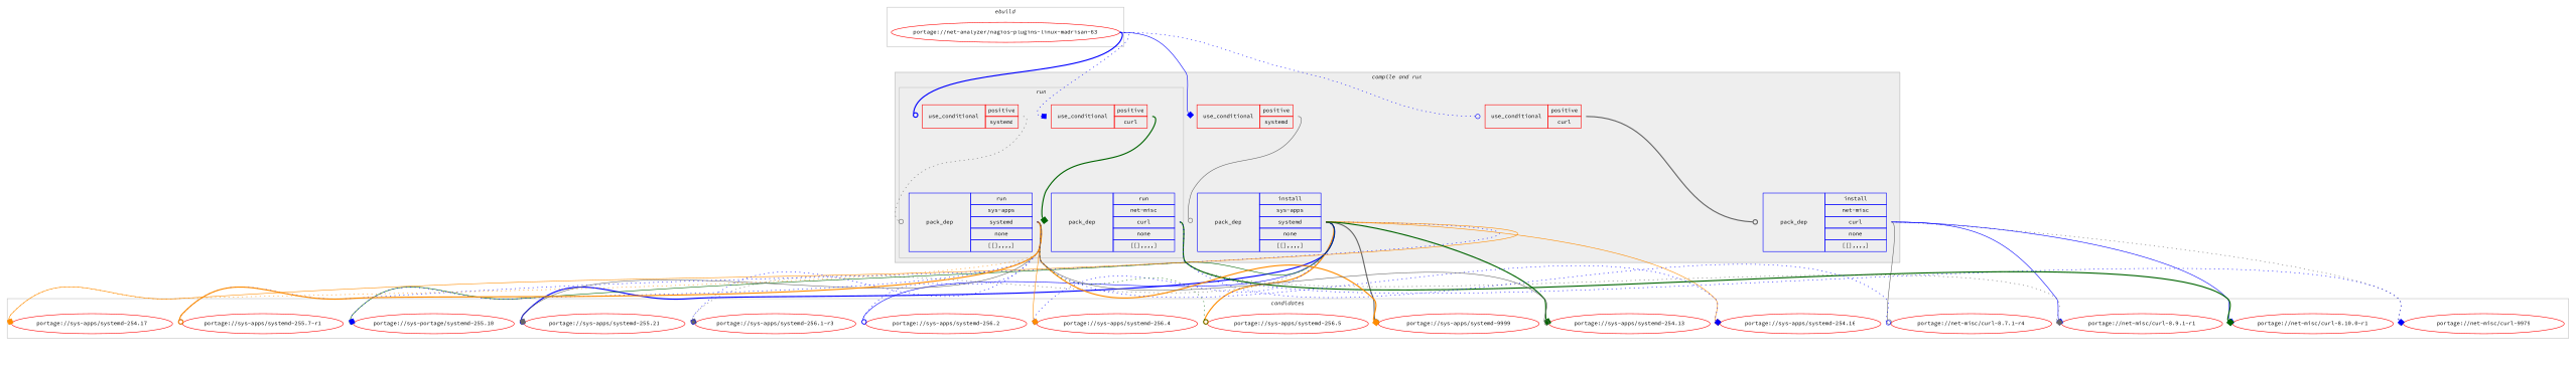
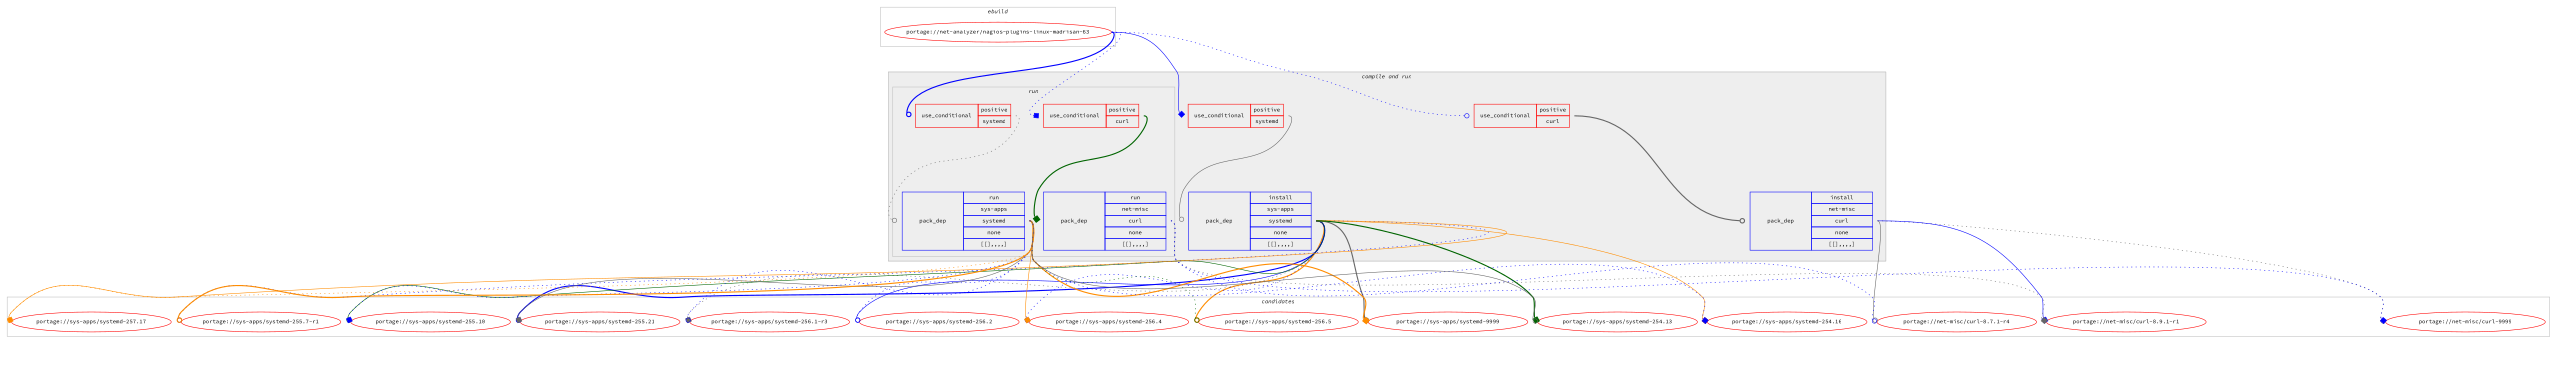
  digraph {
    compound=true
    concentrate=true
    fontname="Source Code Pro"
    fontsize=10
    newrank=true
    rankdir=TB
    ranksep=1.5
    node [color=red fontname="Source Code Pro" fontsize=10]
    edge [arrowhead=odot color=blue fontname="Source Code Pro" headport=w style=dotted tailport=e weight=100]
    n1 [label="portage://net-analyzer/nagios-plugins-linux-madrisan-63" width=4]
    n2 [color=blue label=<<TABLE BORDER="0" CELLBORDER="1" CELLSPACING="0" CELLPADDING="4" WIDTH="220"><TR><TD ROWSPAN="6" CELLPADDING="30">pack_dep</TD></TR><TR><TD WIDTH="110">install</TD></TR><TR><TD>net-misc</TD></TR><TR><TD>curl</TD></TR><TR><TD>none</TD></TR><TR><TD>[[],,,,]</TD></TR></TABLE>> shape=none]
    n3 [label=<<TABLE BORDER="0" CELLBORDER="1" CELLSPACING="0" CELLPADDING="4"><TR><TD ROWSPAN="3" CELLPADDING="10">use_conditional</TD></TR><TR><TD>positive</TD></TR><TR><TD>curl</TD></TR></TABLE>> shape=none]
    n4 [color=blue label=<<TABLE BORDER="0" CELLBORDER="1" CELLSPACING="0" CELLPADDING="4" WIDTH="220"><TR><TD ROWSPAN="6" CELLPADDING="30">pack_dep</TD></TR><TR><TD WIDTH="110">install</TD></TR><TR><TD>sys-apps</TD></TR><TR><TD>systemd</TD></TR><TR><TD>none</TD></TR><TR><TD>[[],,,,]</TD></TR></TABLE>> shape=none]
    n5 [label=<<TABLE BORDER="0" CELLBORDER="1" CELLSPACING="0" CELLPADDING="4"><TR><TD ROWSPAN="3" CELLPADDING="10">use_conditional</TD></TR><TR><TD>positive</TD></TR><TR><TD>systemd</TD></TR></TABLE>> shape=none]
    n6 [color=blue label=<<TABLE BORDER="0" CELLBORDER="1" CELLSPACING="0" CELLPADDING="4" WIDTH="220"><TR><TD ROWSPAN="6" CELLPADDING="30">pack_dep</TD></TR><TR><TD WIDTH="110">run</TD></TR><TR><TD>net-misc</TD></TR><TR><TD>curl</TD></TR><TR><TD>none</TD></TR><TR><TD>[[],,,,]</TD></TR></TABLE>> shape=none]
    n7 [label=<<TABLE BORDER="0" CELLBORDER="1" CELLSPACING="0" CELLPADDING="4"><TR><TD ROWSPAN="3" CELLPADDING="10">use_conditional</TD></TR><TR><TD>positive</TD></TR><TR><TD>curl</TD></TR></TABLE>> shape=none]
    n8 [color=blue label=<<TABLE BORDER="0" CELLBORDER="1" CELLSPACING="0" CELLPADDING="4" WIDTH="220"><TR><TD ROWSPAN="6" CELLPADDING="30">pack_dep</TD></TR><TR><TD WIDTH="110">run</TD></TR><TR><TD>sys-apps</TD></TR><TR><TD>systemd</TD></TR><TR><TD>none</TD></TR><TR><TD>[[],,,,]</TD></TR></TABLE>> shape=none]
    n9 [label=<<TABLE BORDER="0" CELLBORDER="1" CELLSPACING="0" CELLPADDING="4"><TR><TD ROWSPAN="3" CELLPADDING="10">use_conditional</TD></TR><TR><TD>positive</TD></TR><TR><TD>systemd</TD></TR></TABLE>> shape=none]
-   n10 [label="portage://net-misc/curl-9979" width=4]
-   n11 [label="portage://net-misc/curl-8.10.0-r1" width=4]
+   n10 [label="portage://net-misc/curl-9999" width=4]
    n12 [label="portage://net-misc/curl-8.9.1-r1" width=4]
    n13 [label="portage://net-misc/curl-8.7.1-r4" width=4]
    n14 [label="portage://sys-apps/systemd-9999" width=4]
    n15 [label="portage://sys-apps/systemd-256.5" width=4]
    n16 [label="portage://sys-apps/systemd-256.4" width=4]
    n17 [label="portage://sys-apps/systemd-256.2" width=4]
    n18 [label="portage://sys-apps/systemd-256.1-r3" width=4]
    n19 [label="portage://sys-apps/systemd-255.21" width=4]
-   n20 [label="portage://sys-portage/systemd-255.10" width=4]
+   n20 [label="portage://sys-apps/systemd-255.10" width=4]
    n21 [label="portage://sys-apps/systemd-255.7-r1" width=4]
-   n22 [label="portage://sys-apps/systemd-254.17" width=4]
+   n22 [label="portage://sys-apps/systemd-257.17" width=4]
    n23 [label="portage://sys-apps/systemd-254.16" width=4]
    n24 [label="portage://sys-apps/systemd-254.13" width=4]
    subgraph cluster_1 {
      color=gray
      label=<<i>ebuild</i>>
      n1
    }
    subgraph cluster_2 {
      color=gray
      label=<<i>dependencies</i>>
      subgraph cluster_3 {
        color=gray
        fillcolor="#eeeeee"
        label=<<i>compile</i>>
        style=filled
        subgraph sub_4 {
          color=gray
          fillcolor="#eeeeee"
          label=<<i>compile</i>>
          style=filled
          n3
          subgraph sub_5 {
            color=gray
            fillcolor="#eeeeee"
            label=<<i>compile</i>>
            style=filled
            n2
          }
        }
        subgraph sub_6 {
          color=gray
          fillcolor="#eeeeee"
          label=<<i>compile</i>>
          style=filled
          n5
          subgraph sub_7 {
            color=gray
            fillcolor="#eeeeee"
            label=<<i>compile</i>>
            style=filled
            n4
          }
        }
      }
      subgraph cluster_8 {
        color=gray
        fillcolor="#eeeeee"
        label=<<i>compile and run</i>>
        style=filled
      }
      subgraph cluster_9 {
        color=gray
        fillcolor="#eeeeee"
        label=<<i>run</i>>
        style=filled
        subgraph sub_10 {
          color=gray
          fillcolor="#eeeeee"
          label=<<i>run</i>>
          style=filled
          n7
          subgraph sub_11 {
            color=gray
            fillcolor="#eeeeee"
            label=<<i>run</i>>
            style=filled
            n6
          }
        }
        subgraph sub_12 {
          color=gray
          fillcolor="#eeeeee"
          label=<<i>run</i>>
          style=filled
          n9
          subgraph sub_13 {
            color=gray
            fillcolor="#eeeeee"
            label=<<i>run</i>>
            style=filled
            n8
          }
        }
      }
    }
    subgraph cluster_14 {
      color=gray
      label=<<i>candidates</i>>
      rank=same
      subgraph sub_15 {
        color=black
        label=<<i>candidates</i>>
        nodesep=1
        rank=same
        n10
-       n11
        n12
        n13
      }
      subgraph sub_16 {
        color=black
        label=<<i>candidates</i>>
        nodesep=1
        rank=same
        n14
        n15
        n16
        n17
        n18
        n19
        n20
        n21
        n22
        n23
        n24
      }
      subgraph sub_17 {
        color=black
        label=<<i>candidates</i>>
        nodesep=1
        rank=same
        n10
-       n11
        n12
        n13
      }
      subgraph sub_18 {
        color=black
        label=<<i>candidates</i>>
        nodesep=1
        rank=same
        n14
        n15
        n16
        n17
        n18
        n19
        n20
        n21
        n22
        n23
        n24
      }
    }
    n1 -> n3 [weight=20]
    n1 -> n5 [arrowhead=box style=solid weight=20]
    n1 -> n7 [arrowhead=box weight=20]
    n1 -> n9 [style=bold weight=20]
    n2 -> n10 [color=gray40]
-   n2 -> n11 [arrowhead=box style=solid]
    n2 -> n12 [arrowhead=box style=solid]
    n2 -> n13 [color=gray40 style=solid]
    n3 -> n2 [color=gray40 style=bold weight=20]
    n4 -> n14 [color=gray40 style=bold]
    n4 -> n15 [color=darkorange style=bold]
    n4 -> n16
    n4 -> n17 [style=solid]
    n4 -> n18 [arrowhead=box color=gray40]
    n4 -> n19 [style=bold]
    n4 -> n20 [color=darkgreen style=solid]
    n4 -> n21
    n4 -> n22 [arrowhead=box color=darkorange style=solid]
    n4 -> n23 [arrowhead=box color=darkorange style=solid]
    n4 -> n24 [arrowhead=box color=darkgreen style=bold]
    n5 -> n4 [color=gray40 style=solid weight=20]
    n6 -> n10 [arrowhead=box]
-   n6 -> n11 [arrowhead=box color=darkgreen style=bold]
    n6 -> n12 [arrowhead=box color=gray40]
    n6 -> n13
    n7 -> n6 [arrowhead=box color=darkgreen style=bold weight=20]
    n8 -> n14 [arrowhead=box color=darkorange style=bold]
    n8 -> n15 [color=darkgreen]
    n8 -> n16 [arrowhead=box color=darkorange style=solid]
    n8 -> n17
    n8 -> n18
    n8 -> n19 [arrowhead=box color=gray40 style=solid]
    n8 -> n20 [arrowhead=box]
    n8 -> n21 [color=darkorange style=bold]
    n8 -> n22 [color=darkorange]
    n8 -> n23 [arrowhead=box]
    n8 -> n24 [color=gray40 style=solid]
    n9 -> n8 [color=gray40 weight=20]
  }
